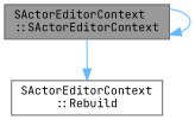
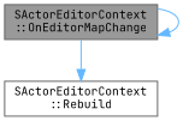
  digraph {
    rankdir=TB
    fontname="JetBrains Mono"
    node [fontname="JetBrains Mono" fontsize=10 shape=box style=filled]
    edge [color=steelblue1 fontname="JetBrains Mono" fontsize=10 labelfontname=Helvetica labelfontsize=10 style=solid]
-   n1 [color=gray40 fillcolor=grey60 fontcolor=black height=0.2 label="SActorEditorContext\l::SActorEditorContext" width=0.4]
+   n1 [color=gray40 fillcolor=grey60 fontcolor=black height=0.2 label="SActorEditorContext\l::OnEditorMapChange" width=0.4]
    n2 [color=grey40 fillcolor=white height=0.2 label="SActorEditorContext\l::Rebuild" width=0.4]
    n1 -> n1
    n1 -> n2
  }
